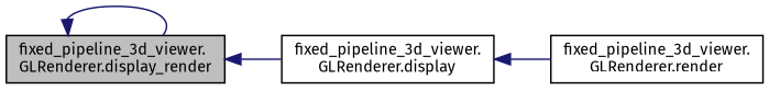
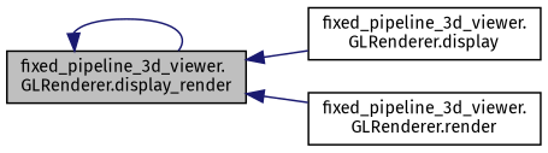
  digraph {
    fontname="Fira Sans"
    rankdir=LR
    node [color=black fillcolor=white fontname="Fira Sans" fontsize=10 shape=record style=filled]
    edge [color=midnightblue dir=back fontname="Fira Sans" fontsize=10 labelfontname=Helvetica labelfontsize=10 style=solid]
    n1 [fillcolor=grey75 fontcolor=black height=0.2 label="fixed_pipeline_3d_viewer.\lGLRenderer.display_render" width=0.4]
    n2 [height=0.2 label="fixed_pipeline_3d_viewer.\lGLRenderer.display" width=0.4]
    n3 [height=0.2 label="fixed_pipeline_3d_viewer.\lGLRenderer.render" width=0.4]
    n1 -> n1
    n1 -> n2
-   n2 -> n3
+   n1 -> n3
  }
